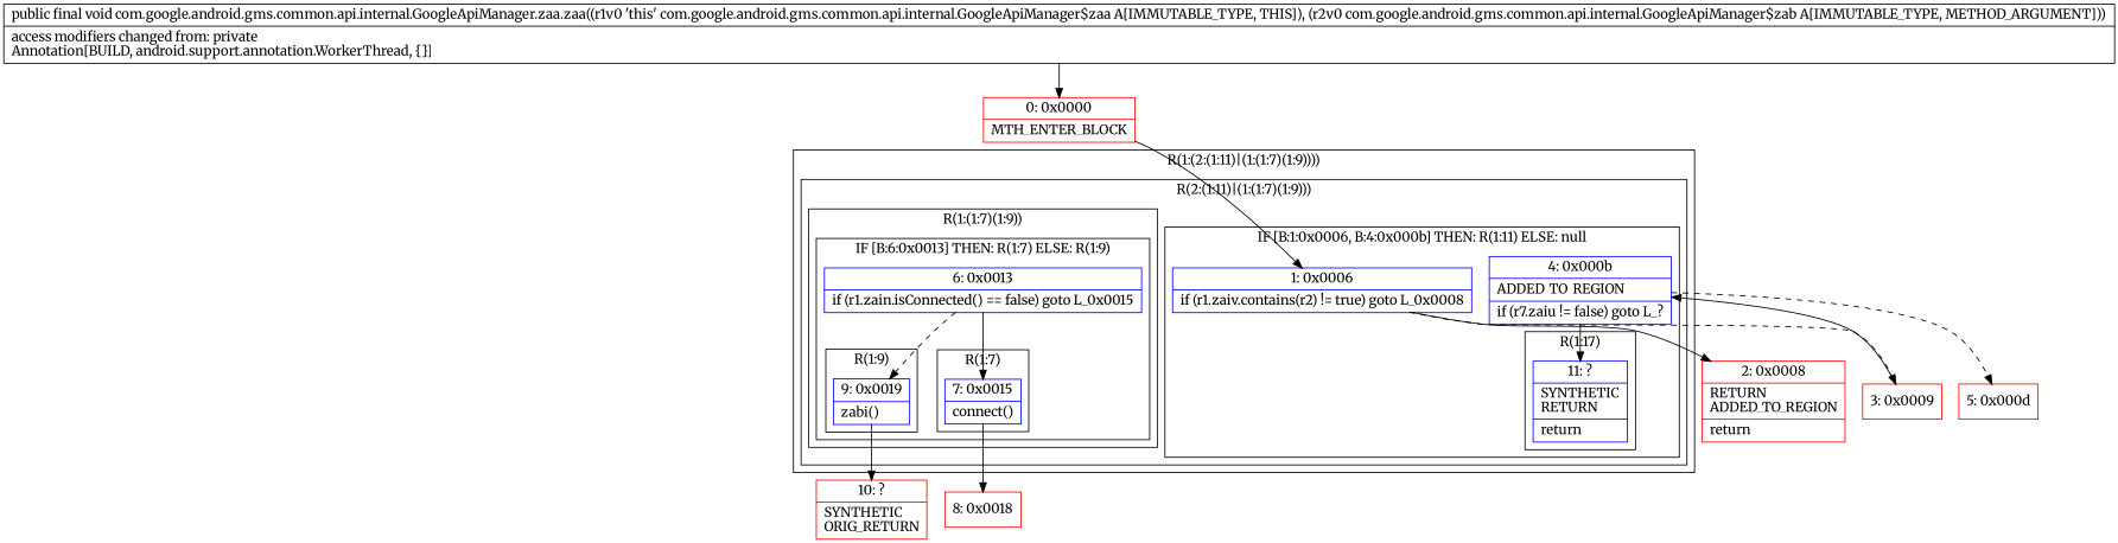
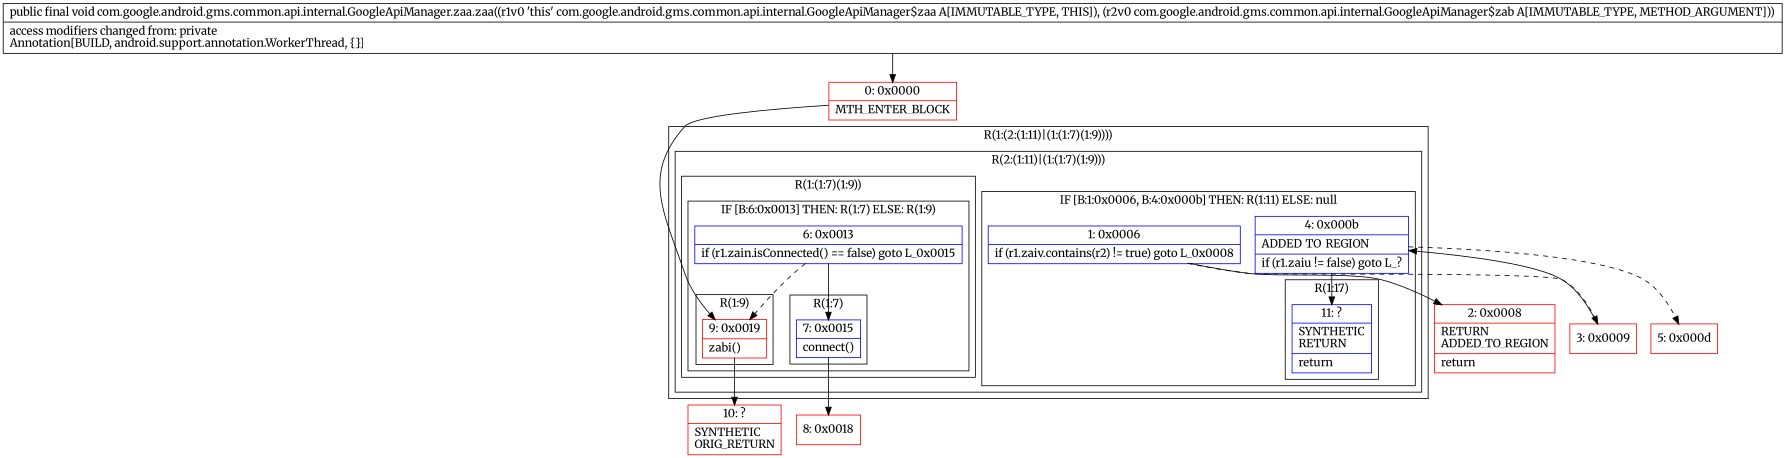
  digraph {
    fontname=Merriweather
    node [color=blue fontname=Merriweather shape=record]
    edge [fontname=Merriweather]
    n1 [label="{11\:\ ?|SYNTHETIC\lRETURN\l|return\l}"]
    n2 [label="{1\:\ 0x0006|if (r1.zaiv.contains(r2) != true) goto L_0x0008\l}"]
-   n3 [label="{4\:\ 0x000b|ADDED_TO_REGION\l|if (r7.zaiu != false) goto L_?\l}"]
+   n3 [label="{4\:\ 0x000b|ADDED_TO_REGION\l|if (r1.zaiu != false) goto L_?\l}"]
    n4 [label="{7\:\ 0x0015|connect()\l}"]
-   n5 [label="{9\:\ 0x0019|zabi()\l}"]
+   n5 [color=red label="{9\:\ 0x0019|zabi()\l}"]
    n6 [label="{6\:\ 0x0013|if (r1.zain.isConnected() == false) goto L_0x0015\l}"]
    n7 [color=red label="{2\:\ 0x0008|RETURN\lADDED_TO_REGION\l|return\l}"]
    n8 [color=red label="{3\:\ 0x0009}"]
    n9 [color=red label="{5\:\ 0x000d}"]
    n10 [color=red label="{8\:\ 0x0018}"]
    n11 [color=red label="{10\:\ ?|SYNTHETIC\lORIG_RETURN\l}"]
    n12 [color=red label="{0\:\ 0x0000|MTH_ENTER_BLOCK\l}"]
    n13 [label="{public final void com.google.android.gms.common.api.internal.GoogleApiManager.zaa.zaa((r1v0 'this' com.google.android.gms.common.api.internal.GoogleApiManager$zaa A[IMMUTABLE_TYPE, THIS]), (r2v0 com.google.android.gms.common.api.internal.GoogleApiManager$zab A[IMMUTABLE_TYPE, METHOD_ARGUMENT]))  | access modifiers changed from: private\lAnnotation[BUILD, android.support.annotation.WorkerThread, \{\}]\l}" color=""]
    subgraph cluster_1 {
      label="R(1:(2:(1:11)|(1:(1:7)(1:9))))"
      subgraph cluster_2 {
        label="R(2:(1:11)|(1:(1:7)(1:9)))"
        subgraph cluster_3 {
          label="IF [B:1:0x0006, B:4:0x000b] THEN: R(1:11) ELSE: null"
          n2
          n3
          subgraph cluster_4 {
            label="R(1:17)"
            n1
          }
        }
        subgraph cluster_5 {
          label="R(1:(1:7)(1:9))"
          subgraph cluster_6 {
            label="IF [B:6:0x0013] THEN: R(1:7) ELSE: R(1:9)"
            n6
            subgraph cluster_7 {
              label="R(1:7)"
              n4
            }
            subgraph cluster_8 {
              label="R(1:9)"
              n5
            }
          }
        }
      }
    }
    n2 -> n7
    n2 -> n8 [style=dashed]
    n3 -> n1
    n3 -> n9 [style=dashed]
    n4 -> n10
    n5 -> n11
    n6 -> n4
    n6 -> n5 [style=dashed]
    n8 -> n3
-   n12 -> n2
+   n12 -> n5
    n13 -> n12
  }
